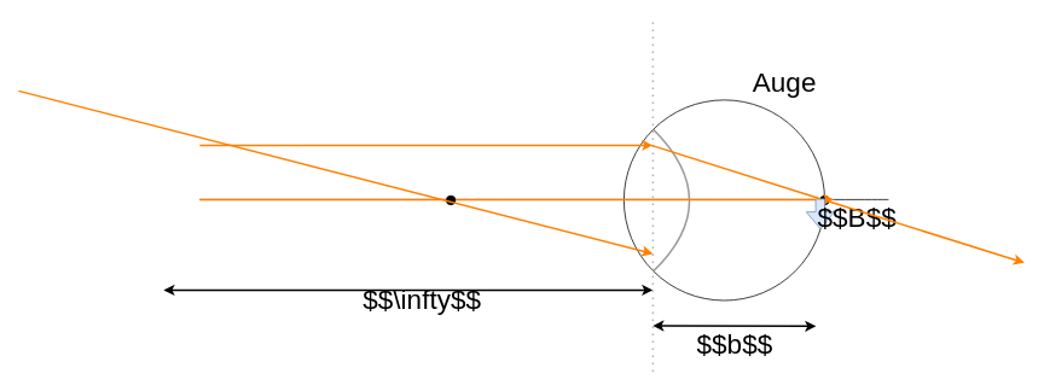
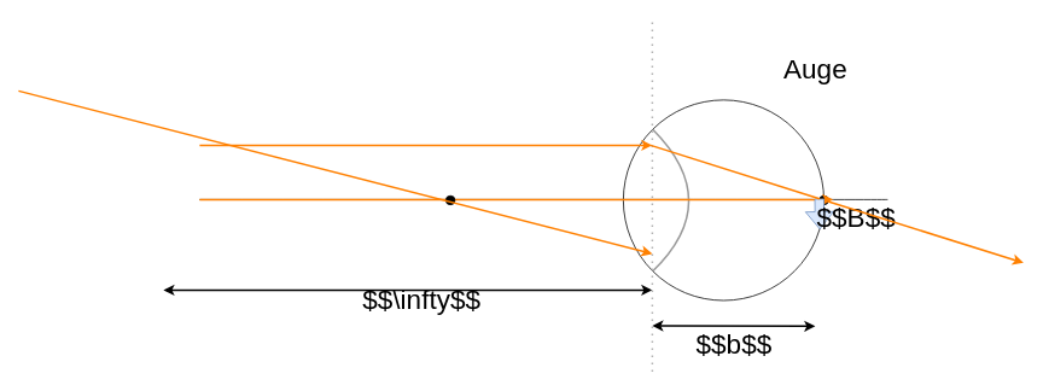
  <mxCell id="0" />
  <mxCell id="1" parent="0" />
  <mxCell id="2" value="" style="ellipse;whiteSpace=wrap;html=1;aspect=fixed;fillColor=#000000;" vertex="1" parent="1"><mxGeometry x="904.5" y="215.75" width="10" height="10" as="geometry" /></mxCell>
  <mxCell id="3" value="" style="endArrow=none;html=1;strokeWidth=1;curved=1;startArrow=none;" parent="1" edge="1"><mxGeometry width="50" height="50" relative="1" as="geometry"><mxPoint x="980" y="220" as="sourcePoint" /><mxPoint x="220" y="220" as="targetPoint" /></mxGeometry></mxCell>
  <mxCell id="4" value="" style="endArrow=none;html=1;strokeWidth=1;curved=1;" parent="1" edge="1"><mxGeometry width="50" height="50" relative="1" as="geometry"><mxPoint x="900" y="220" as="sourcePoint" /><mxPoint x="900" y="220" as="targetPoint" /></mxGeometry></mxCell>
  <mxCell id="5" value="" style="endArrow=classic;startArrow=classic;html=1;fontSize=30;strokeColor=#000000;strokeWidth=2;curved=1;" parent="1" edge="1"><mxGeometry width="50" height="50" relative="1" as="geometry"><mxPoint x="720" y="359.5" as="sourcePoint" /><mxPoint x="900" y="360" as="targetPoint" /></mxGeometry></mxCell>
  <mxCell id="6" value="$$\infty$$" style="text;html=1;resizable=0;autosize=1;align=center;verticalAlign=middle;points=[];fillColor=none;strokeColor=none;rounded=0;fontSize=30;" parent="1" vertex="1"><mxGeometry x="390" y="310" width="150" height="40" as="geometry" /></mxCell>
  <mxCell id="7" value="" style="endArrow=classic;startArrow=classic;html=1;fontSize=30;strokeColor=#000000;strokeWidth=2;curved=1;" parent="1" edge="1"><mxGeometry width="50" height="50" relative="1" as="geometry"><mxPoint x="180" y="320" as="sourcePoint" /><mxPoint x="720" y="320" as="targetPoint" /></mxGeometry></mxCell>
  <mxCell id="8" value="$$b$$" style="text;html=1;resizable=0;autosize=1;align=center;verticalAlign=middle;points=[];fillColor=none;strokeColor=none;rounded=0;fontSize=30;" parent="1" vertex="1"><mxGeometry x="760" y="360" width="100" height="40" as="geometry" /></mxCell>
  <mxCell id="9" value="" style="ellipse;whiteSpace=wrap;html=1;aspect=fixed;fontSize=30;fillColor=none;" parent="1" vertex="1"><mxGeometry x="688" y="110" width="221.5" height="221.5" as="geometry" /></mxCell>
  <mxCell id="10" value="" style="endArrow=none;html=1;fontSize=30;strokeColor=#999999;strokeWidth=2;curved=1;entryX=0;entryY=0;entryDx=0;entryDy=0;exitX=0;exitY=1;exitDx=0;exitDy=0;" parent="1" source="9" target="9" edge="1"><mxGeometry width="50" height="50" relative="1" as="geometry"><mxPoint x="390" y="321.5" as="sourcePoint" /><mxPoint x="440" y="271.5" as="targetPoint" /><Array as="points"><mxPoint x="800" y="222" /></Array></mxGeometry></mxCell>
- <mxCell id="11" value="Auge" style="text;html=1;resizable=0;autosize=1;align=center;verticalAlign=middle;points=[];fillColor=none;strokeColor=none;rounded=0;fontSize=30;" parent="1" vertex="1"><mxGeometry x="819.5" y="70" width="90" height="40" as="geometry" /></mxCell>
+ <mxCell id="11" value="Auge" style="text;html=1;resizable=0;autosize=1;align=center;verticalAlign=middle;points=[];fillColor=none;strokeColor=none;rounded=0;fontSize=30;" parent="1" vertex="1"><mxGeometry x="854.5" y="55" width="90" height="40" as="geometry" /></mxCell>
  <mxCell id="12" value="" style="endArrow=none;dashed=1;html=1;dashPattern=1 3;strokeWidth=2;rounded=0;strokeColor=#B3B3B3;" parent="1" edge="1"><mxGeometry width="50" height="50" relative="1" as="geometry"><mxPoint x="720" y="410" as="sourcePoint" /><mxPoint x="720" y="20" as="targetPoint" /></mxGeometry></mxCell>
  <mxCell id="13" value="" style="endArrow=classic;html=1;strokeWidth=2;curved=1;strokeColor=#FF8000;entryX=0.25;entryY=0;entryDx=0;entryDy=0;entryPerimeter=0;startArrow=none;" parent="1" edge="1" target="15"><mxGeometry width="50" height="50" relative="1" as="geometry"><mxPoint x="220" y="220" as="sourcePoint" /><mxPoint x="993" y="270" as="targetPoint" /></mxGeometry></mxCell>
  <mxCell id="14" value="" style="shape=flexArrow;endArrow=classic;html=1;strokeWidth=1;curved=1;fillColor=#dae8fc;strokeColor=#6c8ebf;" parent="1" edge="1"><mxGeometry width="50" height="50" relative="1" as="geometry"><mxPoint x="904.5" y="219" as="sourcePoint" /><mxPoint x="905" y="253" as="targetPoint" /></mxGeometry></mxCell>
  <mxCell id="15" value="$$B$$" style="text;html=1;resizable=0;autosize=1;align=center;verticalAlign=middle;points=[];fillColor=none;strokeColor=none;rounded=0;fontSize=30;" parent="1" vertex="1"><mxGeometry x="895" y="220" width="100" height="40" as="geometry" /></mxCell>
  <mxCell id="16" value="" style="endArrow=classic;html=1;strokeWidth=2;curved=1;strokeColor=#FF8000;" edge="1" parent="1"><mxGeometry width="50" height="50" relative="1" as="geometry"><mxPoint x="220" y="160" as="sourcePoint" /><mxPoint x="720" y="160" as="targetPoint" /></mxGeometry></mxCell>
  <mxCell id="17" value="" style="endArrow=classic;html=1;strokeWidth=2;curved=1;strokeColor=#FF8000;startArrow=none;" edge="1" parent="1" source="2"><mxGeometry width="50" height="50" relative="1" as="geometry"><mxPoint x="718" y="160" as="sourcePoint" /><mxPoint x="1130" y="290" as="targetPoint" /></mxGeometry></mxCell>
  <mxCell id="18" value="" style="endArrow=none;html=1;strokeWidth=2;curved=1;strokeColor=#FF8000;" edge="1" parent="1" target="2"><mxGeometry width="50" height="50" relative="1" as="geometry"><mxPoint x="718" y="160" as="sourcePoint" /><mxPoint x="1130" y="290" as="targetPoint" /></mxGeometry></mxCell>
  <mxCell id="19" value="" style="ellipse;whiteSpace=wrap;html=1;aspect=fixed;fillColor=#000000;" vertex="1" parent="1"><mxGeometry x="492" y="215.75" width="10" height="10" as="geometry" /></mxCell>
  <mxCell id="20" value="" style="endArrow=classic;html=1;strokeWidth=2;curved=1;strokeColor=#FF8000;entryX=0.25;entryY=0;entryDx=0;entryDy=0;entryPerimeter=0;startArrow=none;" edge="1" parent="1"><mxGeometry width="50" height="50" relative="1" as="geometry"><mxPoint x="20" y="100" as="sourcePoint" /><mxPoint x="720" y="280" as="targetPoint" /></mxGeometry></mxCell>
